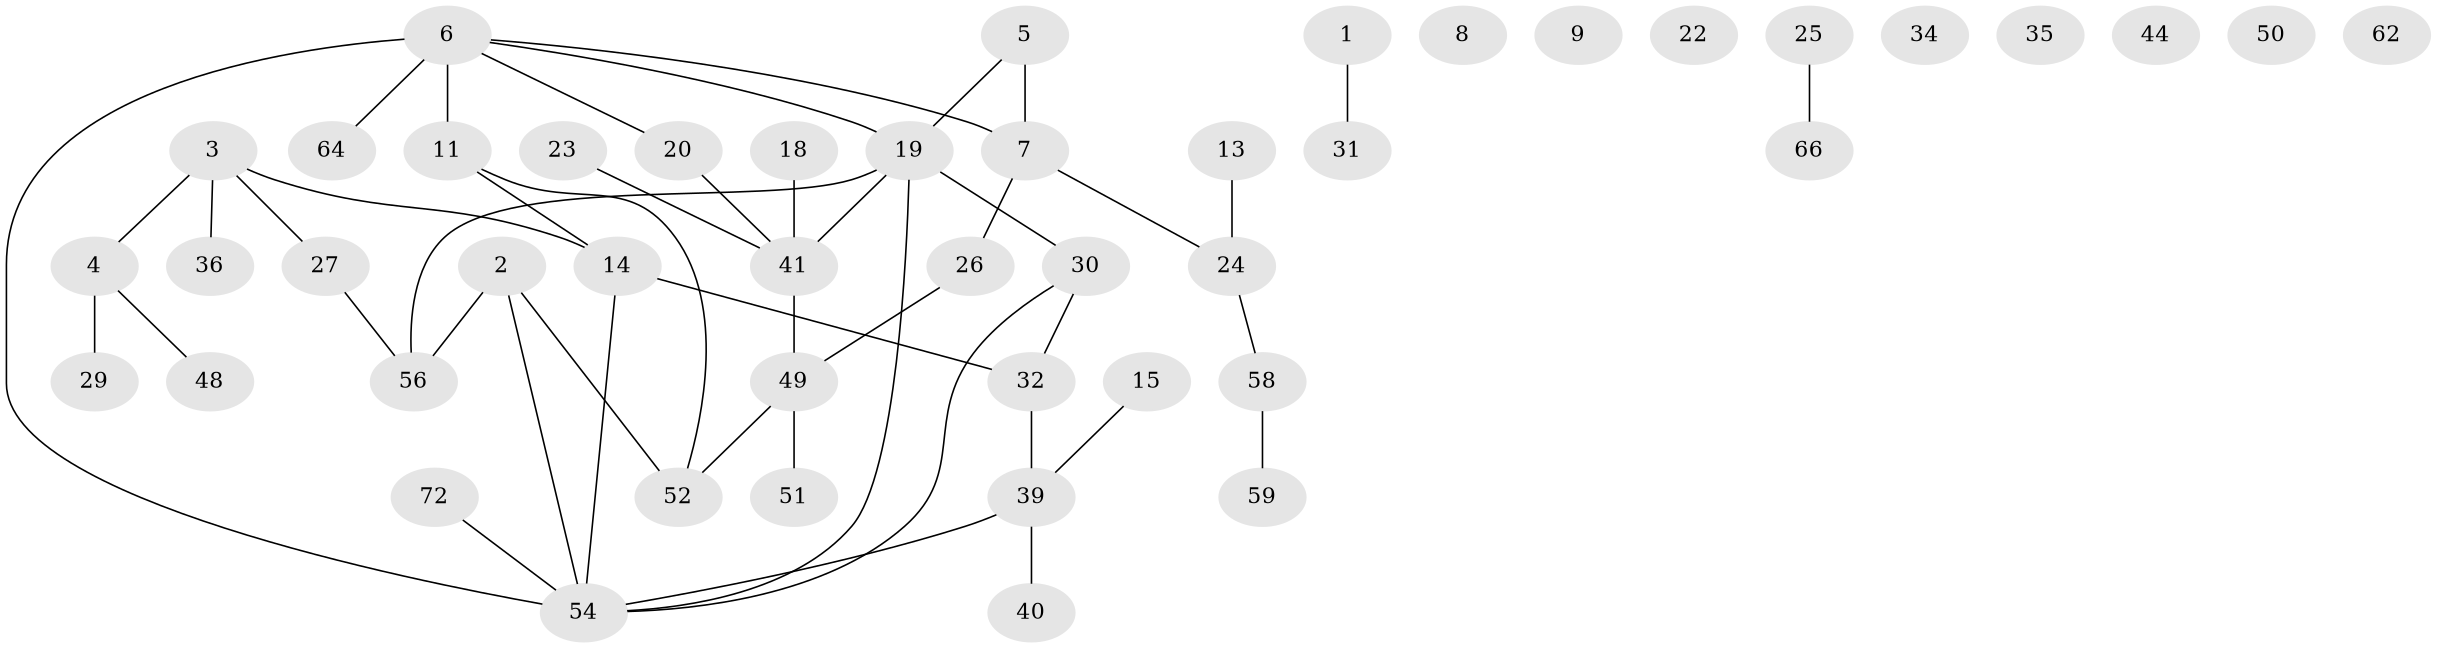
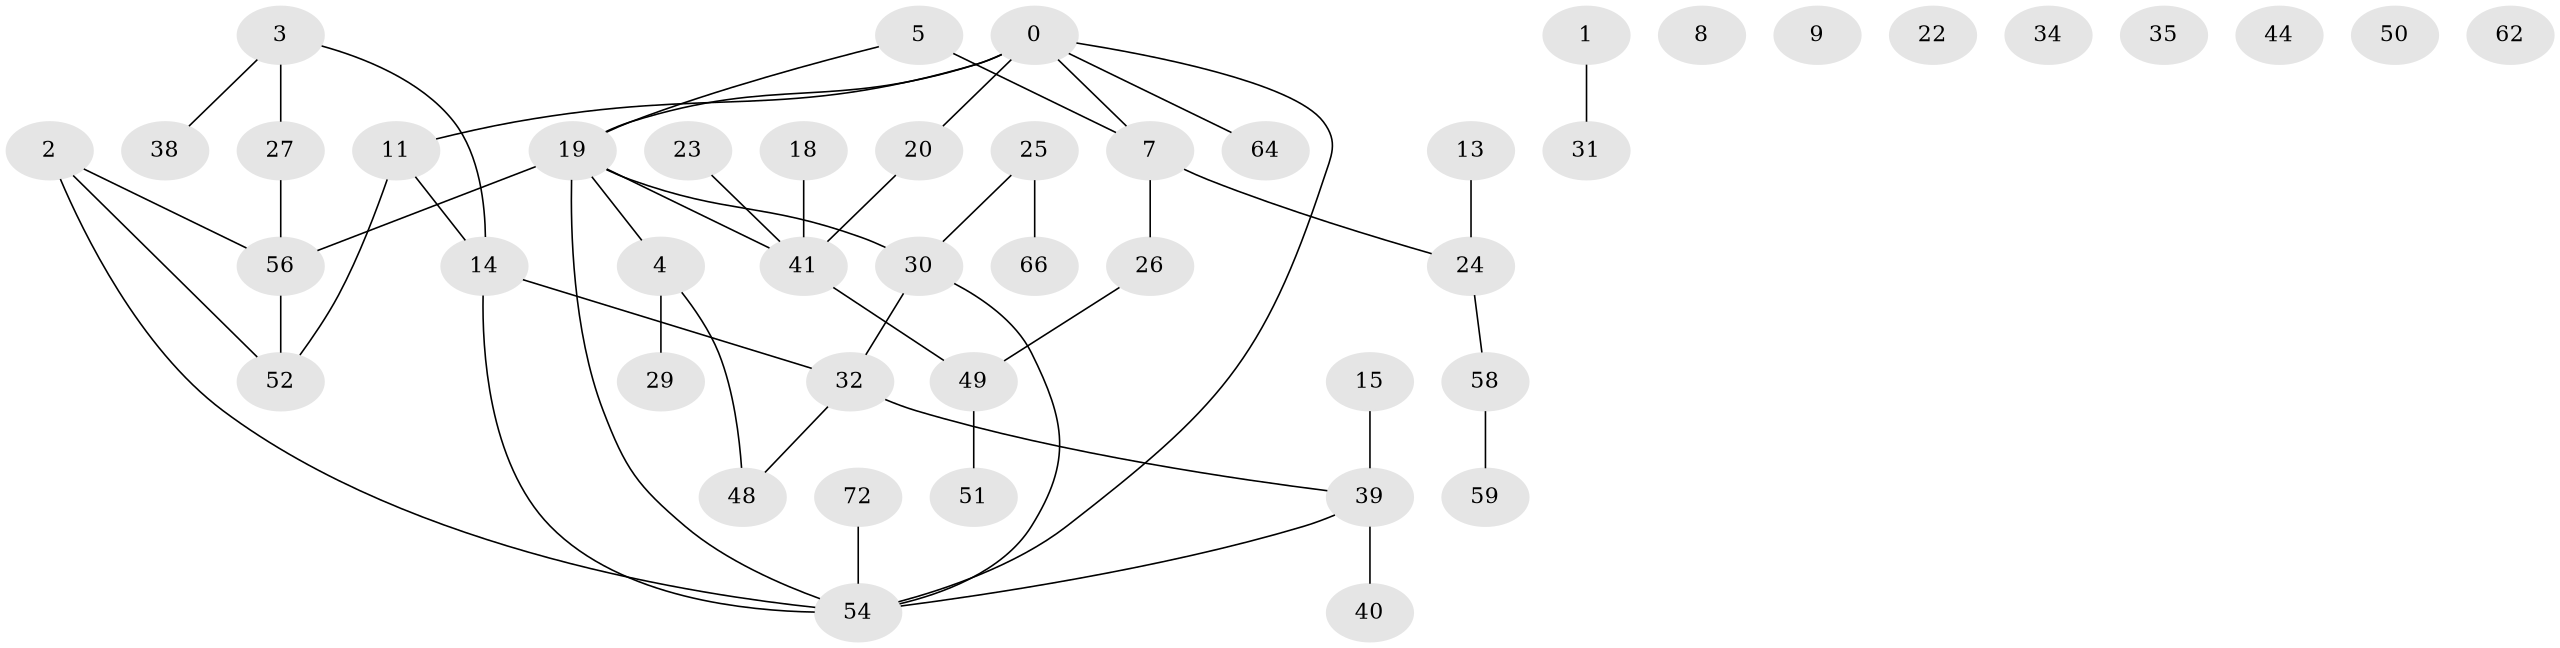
  graph {
    node [color=gray90 style=filled]
    29 [super="+67"]
    31 [super="+37"]
    1
    2 [super="+28"]
    52 [super="+57"]
    54 [super="+65"]
    56
    3 [super="+69"]
    4 [super="+42"]
    14 [super="+16"]
    27 [super="+36"]
-   38 [label=36]
+   38
    48
    32 [super="+43"]
    5 [super="+17"]
    7 [super="+60"]
    19 [super="+46"]
    24
    26 [super="+45"]
    41 [super="+70"]
    30
-   6 [super="+21"]
+   6 [super="+21" label=0]
    11 [super="+33"]
    20
    64
    23 [super="+61"]
    58 [super="+68"]
    49 [super="+53"]
    8 [super="+10"]
    9
    n31 [label=72]
    13 [super="+47"]
    39 [super="+63"]
    40
    15
    18
    22
    59
    25
    66
    51
    34
    35
    44
    50
    62
    1 -- 31
    2 -- 52
    2 -- 54
    2 -- 56
-   3 -- 4
+   19 -- 4
    3 -- 14
    3 -- 27
    3 -- 38
    4 -- 29
    4 -- 48
    14 -- 54
    14 -- 32
    27 -- 56
+   32 -- 48
    32 -- 39
    5 -- 7 [weight=2]
    5 -- 19
    7 -- 24
    7 -- 26 [weight=2]
    19 -- 54
    19 -- 56
    19 -- 41
    19 -- 30
    24 -- 58
    26 -- 49
    41 -- 49
    30 -- 54
    30 -- 32
    6 -- 54
    6 -- 7
    6 -- 19
    6 -- 11 [weight=2]
    6 -- 20
    6 -- 64
    11 -- 52
    11 -- 14
    20 -- 41
    23 -- 41
    58 -- 59
-   49 -- 52 [weight=2]
+   56 -- 52 [weight=2]
    49 -- 51
    n31 -- 54
    13 -- 24
    39 -- 54
    39 -- 40
    15 -- 39
    18 -- 41
+   25 -- 30
    25 -- 66
  }
